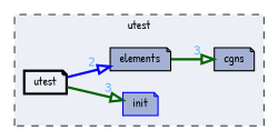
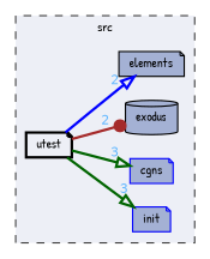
  digraph {
    compound=true
    fontname="Patrick Hand"
    rankdir=LR
    node [color=black fillcolor="#a4b1d4" fontname="Patrick Hand" fontsize=10 shape=note style=filled]
    edge [arrowhead=onormal color=darkgreen fontcolor=steelblue1 fontname="Patrick Hand" fontsize=10 headlabel=3 labeldistance=1.5 labelfontname=Helvetica labelfontsize=10 style=bold]
    n1 [color=blue height=0.2 label=init width=0.4]
-   n2 [height=0.2 label=cgns width=0.4]
+   n2 [color=blue height=0.2 label=cgns width=0.4]
+   n3 [height=0.2 label=exodus shape=cylinder width=0.4]
    n4 [height=0.2 label=elements width=0.4]
    n5 [fillcolor="#edeff6" height=0.2 label=utest style="filled,bold" width=0.4]
    subgraph cluster_1 {
      bgcolor="#edeff6"
      fontsize=10
-     label=utest
+     label=src
      pencolor=grey25
      style="filled,dashed"
      n1
      n2
+     n3
      n4
      n5
    }
    n5 -> n1
-   n4 -> n2
+   n5 -> n2
+   n5 -> n3 [arrowhead=dot color=brown headlabel=2]
    n5 -> n4 [color=blue headlabel=2]
  }
